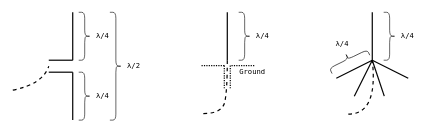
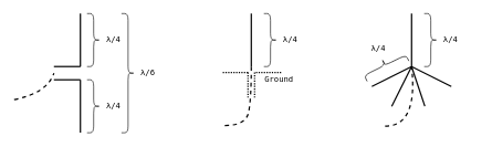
  <mxCell id="0" />
  <mxCell id="1" parent="0" />
  <mxCell id="2" value="" style="shape=curlyBracket;whiteSpace=wrap;html=1;rounded=1;flipH=1;strokeWidth=1;size=0.5;" vertex="1" parent="1"><mxGeometry x="130" y="20" width="20" height="80" as="geometry" /></mxCell>
  <mxCell id="3" value="" style="shape=curlyBracket;whiteSpace=wrap;html=1;rounded=1;flipH=1;strokeWidth=1;" vertex="1" parent="1"><mxGeometry x="130" y="120" width="20" height="80" as="geometry" /></mxCell>
  <mxCell id="4" value="" style="shape=curlyBracket;whiteSpace=wrap;html=1;rounded=1;flipH=1;strokeWidth=1;" vertex="1" parent="1"><mxGeometry x="182" y="20" width="20" height="180" as="geometry" /></mxCell>
  <mxCell id="5" value="&lt;code class=&quot;language-plaintext highlighter-rouge&quot;&gt;λ/4&lt;/code&gt;" style="text;html=1;strokeColor=none;fillColor=none;align=center;verticalAlign=middle;whiteSpace=wrap;overflow=hidden;" vertex="1" parent="1"><mxGeometry x="130" y="150" width="80" height="20" as="geometry" /></mxCell>
  <mxCell id="6" value="&lt;code class=&quot;language-plaintext highlighter-rouge&quot;&gt;λ/4&lt;/code&gt;" style="text;html=1;strokeColor=none;fillColor=none;align=center;verticalAlign=middle;whiteSpace=wrap;overflow=hidden;" vertex="1" parent="1"><mxGeometry x="130" y="50" width="80" height="20" as="geometry" /></mxCell>
- <mxCell id="7" value="&lt;code class=&quot;language-plaintext highlighter-rouge&quot;&gt;λ/2&lt;/code&gt;" style="text;html=1;strokeColor=none;fillColor=none;align=center;verticalAlign=middle;whiteSpace=wrap;overflow=hidden;" vertex="1" parent="1"><mxGeometry x="182" y="100" width="80" height="20" as="geometry" /></mxCell>
+ <mxCell id="7" value="&lt;code class=&quot;language-plaintext highlighter-rouge&quot;&gt;λ/6&lt;/code&gt;" style="text;html=1;strokeColor=none;fillColor=none;align=center;verticalAlign=middle;whiteSpace=wrap;overflow=hidden;" vertex="1" parent="1"><mxGeometry x="182" y="100" width="80" height="20" as="geometry" /></mxCell>
  <mxCell id="8" value="" style="shape=curlyBracket;whiteSpace=wrap;html=1;rounded=1;flipH=1;strokeWidth=1;size=0.5;" vertex="1" parent="1"><mxGeometry x="397" y="20" width="20" height="80" as="geometry" /></mxCell>
  <mxCell id="9" value="" style="shape=curlyBracket;whiteSpace=wrap;html=1;rounded=1;flipH=1;strokeWidth=1;rotation=244;" vertex="1" parent="1"><mxGeometry x="570" y="63" width="20" height="70" as="geometry" /></mxCell>
  <mxCell id="10" value="&lt;code class=&quot;language-plaintext highlighter-rouge&quot;&gt;λ/4&lt;/code&gt;" style="text;html=1;strokeColor=none;fillColor=none;align=center;verticalAlign=middle;whiteSpace=wrap;overflow=hidden;" vertex="1" parent="1"><mxGeometry x="397" y="50" width="80" height="20" as="geometry" /></mxCell>
  <mxCell id="11" value="" style="group;rotation=-90;" vertex="1" connectable="0" parent="1"><mxGeometry x="333" y="109" width="40" height="40" as="geometry" /></mxCell>
  <mxCell id="12" value="" style="endArrow=none;html=1;strokeWidth=2;dashed=1;dashPattern=1 1;" edge="1" parent="11"><mxGeometry width="50" height="50" relative="1" as="geometry"><mxPoint x="40" as="sourcePoint" /><mxPoint as="targetPoint" /></mxGeometry></mxCell>
  <mxCell id="13" value="" style="endArrow=none;html=1;strokeWidth=2;dashed=1;dashPattern=1 1;" edge="1" parent="11"><mxGeometry width="50" height="50" relative="1" as="geometry"><mxPoint x="40" as="sourcePoint" /><mxPoint x="40" y="40" as="targetPoint" /></mxGeometry></mxCell>
  <mxCell id="14" value="" style="group;rotation=-90;" vertex="1" connectable="0" parent="1"><mxGeometry x="383" y="109" width="77" height="40" as="geometry" /></mxCell>
  <mxCell id="15" value="" style="endArrow=none;html=1;strokeWidth=2;dashed=1;dashPattern=1 1;" edge="1" parent="14"><mxGeometry width="50" height="50" relative="1" as="geometry"><mxPoint x="40" as="sourcePoint" /><mxPoint as="targetPoint" /></mxGeometry></mxCell>
  <mxCell id="16" value="" style="endArrow=none;html=1;strokeWidth=2;dashed=1;dashPattern=1 1;" edge="1" parent="14"><mxGeometry width="50" height="50" relative="1" as="geometry"><mxPoint as="sourcePoint" /><mxPoint y="40" as="targetPoint" /></mxGeometry></mxCell>
  <mxCell id="17" value="&lt;code class=&quot;language-plaintext highlighter-rouge&quot;&gt;Ground&lt;/code&gt;" style="text;html=1;strokeColor=none;fillColor=none;align=center;verticalAlign=middle;whiteSpace=wrap;overflow=hidden;" vertex="1" parent="14"><mxGeometry x="-3" width="80" height="20" as="geometry" /></mxCell>
  <mxCell id="18" value="" style="group" vertex="1" connectable="0" parent="1"><mxGeometry x="80" y="20" width="40" height="180" as="geometry" /></mxCell>
  <mxCell id="19" value="" style="endArrow=none;html=1;strokeWidth=2;" edge="1" parent="18"><mxGeometry width="50" height="50" relative="1" as="geometry"><mxPoint x="40" y="80" as="sourcePoint" /><mxPoint x="40" as="targetPoint" /></mxGeometry></mxCell>
  <mxCell id="20" value="" style="endArrow=none;html=1;strokeWidth=2;" edge="1" parent="18"><mxGeometry width="50" height="50" relative="1" as="geometry"><mxPoint x="40" y="180" as="sourcePoint" /><mxPoint x="40" y="100" as="targetPoint" /></mxGeometry></mxCell>
  <mxCell id="21" value="" style="endArrow=none;html=1;strokeWidth=2;" edge="1" parent="18"><mxGeometry width="50" height="50" relative="1" as="geometry"><mxPoint x="40" y="80" as="sourcePoint" /><mxPoint y="80" as="targetPoint" /></mxGeometry></mxCell>
  <mxCell id="22" value="" style="endArrow=none;html=1;strokeWidth=2;" edge="1" parent="18"><mxGeometry width="50" height="50" relative="1" as="geometry"><mxPoint x="40" y="100" as="sourcePoint" /><mxPoint y="100" as="targetPoint" /></mxGeometry></mxCell>
  <mxCell id="23" value="" style="endArrow=none;html=1;strokeWidth=2;" edge="1" parent="1"><mxGeometry width="50" height="50" relative="1" as="geometry"><mxPoint x="378" y="100" as="sourcePoint" /><mxPoint x="378" y="20" as="targetPoint" /></mxGeometry></mxCell>
  <mxCell id="24" value="" style="curved=1;endArrow=none;html=1;strokeWidth=2;endFill=0;dashed=1;" edge="1" parent="1"><mxGeometry width="50" height="50" relative="1" as="geometry"><mxPoint x="338" y="189" as="sourcePoint" /><mxPoint x="378" y="99" as="targetPoint" /><Array as="points"><mxPoint x="370" y="189" /><mxPoint x="378" y="149" /></Array></mxGeometry></mxCell>
  <mxCell id="25" value="" style="curved=1;endArrow=none;html=1;strokeWidth=2;endFill=0;dashed=1;" edge="1" parent="1"><mxGeometry width="50" height="50" relative="1" as="geometry"><mxPoint x="20" y="150" as="sourcePoint" /><mxPoint x="80" y="110" as="targetPoint" /><Array as="points"><mxPoint x="70" y="140" /></Array></mxGeometry></mxCell>
  <mxCell id="26" value="" style="shape=curlyBracket;whiteSpace=wrap;html=1;rounded=1;flipH=1;strokeWidth=1;size=0.5;" vertex="1" parent="1"><mxGeometry x="639" y="20" width="20" height="80" as="geometry" /></mxCell>
  <mxCell id="27" value="&lt;code class=&quot;language-plaintext highlighter-rouge&quot;&gt;λ/4&lt;/code&gt;" style="text;html=1;strokeColor=none;fillColor=none;align=center;verticalAlign=middle;whiteSpace=wrap;overflow=hidden;" vertex="1" parent="1"><mxGeometry x="639" y="50" width="80" height="20" as="geometry" /></mxCell>
  <mxCell id="28" value="" style="endArrow=none;html=1;strokeWidth=2;" edge="1" parent="1"><mxGeometry width="50" height="50" relative="1" as="geometry"><mxPoint x="620" y="100" as="sourcePoint" /><mxPoint x="620" y="20" as="targetPoint" /></mxGeometry></mxCell>
  <mxCell id="29" value="" style="endArrow=none;html=1;strokeWidth=2;" edge="1" parent="1"><mxGeometry width="50" height="50" relative="1" as="geometry"><mxPoint x="560" y="130" as="sourcePoint" /><mxPoint x="620" y="100" as="targetPoint" /></mxGeometry></mxCell>
  <mxCell id="30" value="" style="endArrow=none;html=1;strokeWidth=2;" edge="1" parent="1"><mxGeometry width="50" height="50" relative="1" as="geometry"><mxPoint x="590" y="160" as="sourcePoint" /><mxPoint x="620" y="100" as="targetPoint" /></mxGeometry></mxCell>
  <mxCell id="31" value="" style="endArrow=none;html=1;strokeWidth=2;" edge="1" parent="1"><mxGeometry width="50" height="50" relative="1" as="geometry"><mxPoint x="680" y="130" as="sourcePoint" /><mxPoint x="620" y="100" as="targetPoint" /></mxGeometry></mxCell>
  <mxCell id="32" value="" style="endArrow=none;html=1;strokeWidth=2;" edge="1" parent="1"><mxGeometry width="50" height="50" relative="1" as="geometry"><mxPoint x="640" y="160" as="sourcePoint" /><mxPoint x="620" y="100" as="targetPoint" /></mxGeometry></mxCell>
  <mxCell id="33" value="&lt;code class=&quot;language-plaintext highlighter-rouge&quot;&gt;λ/4&lt;/code&gt;" style="text;html=1;strokeColor=none;fillColor=none;align=center;verticalAlign=middle;whiteSpace=wrap;overflow=hidden;" vertex="1" parent="1"><mxGeometry x="530" y="62.5" width="80" height="20" as="geometry" /></mxCell>
  <mxCell id="34" value="" style="curved=1;endArrow=none;html=1;strokeWidth=2;endFill=0;dashed=1;" edge="1" parent="1"><mxGeometry width="50" height="50" relative="1" as="geometry"><mxPoint x="580" y="190" as="sourcePoint" /><mxPoint x="620" y="100" as="targetPoint" /><Array as="points"><mxPoint x="630" y="190" /></Array></mxGeometry></mxCell>
